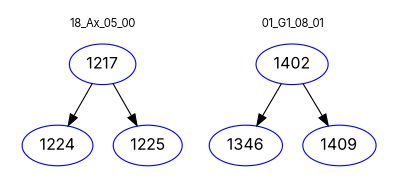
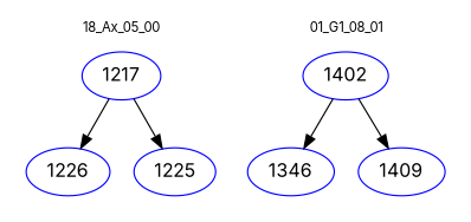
  digraph {
    fontname=Inter
    node [color=blue fontname=Inter]
    edge [color=black fontname=Inter]
    n1 [label=1217]
-   n2 [label=1224]
+   n2 [label=1226]
    n3 [label=1225]
    n4 [label=1402]
    n5 [label=1346]
    n6 [label=1409]
    subgraph cluster_1 {
      color=white
      fontsize=10
      label="18_Ax_05_00"
      n1
      n2
      n3
    }
    subgraph cluster_2 {
      color=white
      fontsize=10
      label="01_G1_08_01"
      n4
      n5
      n6
    }
    n1 -> n2
    n1 -> n3
    n4 -> n5
    n4 -> n6
  }
